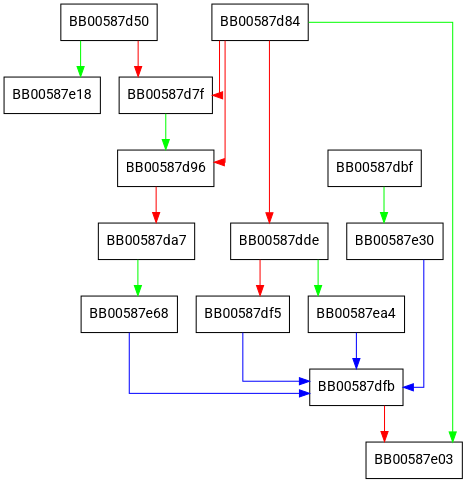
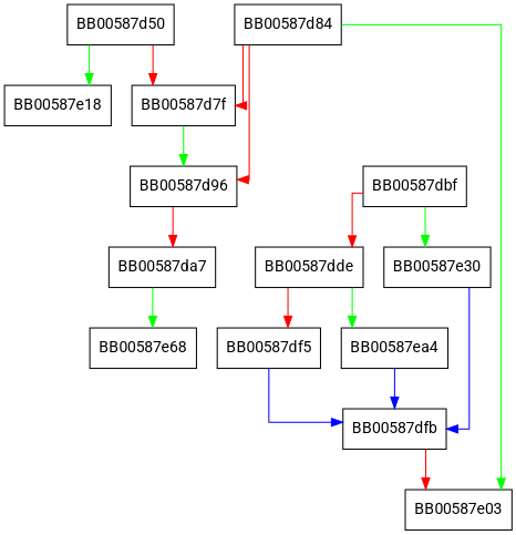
  digraph {
    fontname=Roboto
    splines=ortho
    node [fontname=Roboto shape=box]
    edge [color=red fontname=Roboto]
    BB00587d50
    BB00587e18
    BB00587d7f
    BB00587d96
    BB00587da7
    BB00587d84
    BB00587e03
    BB00587e68
    BB00587dfb
    BB00587dbf
    BB00587e30
    BB00587dde
    n13 [label=BB00587ea4]
    BB00587df5
    BB00587d50 -> BB00587e18 [color=green]
    BB00587d50 -> BB00587d7f
    BB00587d7f -> BB00587d96 [color=green]
    BB00587d96 -> BB00587da7
    BB00587da7 -> BB00587e68 [color=green]
    BB00587d84 -> BB00587d7f
    BB00587d84 -> BB00587d96
    BB00587d84 -> BB00587e03 [color=green]
-   BB00587e68 -> BB00587dfb [color=blue]
    BB00587dfb -> BB00587e03
    BB00587dbf -> BB00587e30 [color=green]
-   BB00587d84 -> BB00587dde
+   BB00587dbf -> BB00587dde
    BB00587e30 -> BB00587dfb [color=blue]
    BB00587dde -> n13 [color=green]
    BB00587dde -> BB00587df5
    n13 -> BB00587dfb [color=blue]
    BB00587df5 -> BB00587dfb [color=blue]
  }
